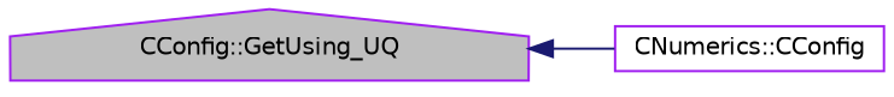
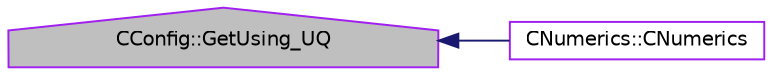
  digraph {
    rankdir=LR
    node [color=purple fontname=Helvetica fontsize=10 style=filled]
    n1 [fillcolor=grey75 fontcolor=black height=0.2 label="CConfig::GetUsing_UQ" shape=house width=0.4]
-   n2 [fillcolor=white height=0.2 label="CNumerics::CConfig" shape=box width=0.4]
+   n2 [fillcolor=white height=0.2 label="CNumerics::CNumerics" shape=box width=0.4]
    n1 -> n2 [color=midnightblue dir=back fontname=Helvetica fontsize=10 labelfontname=Helvetica labelfontsize=10 style=solid]
  }
